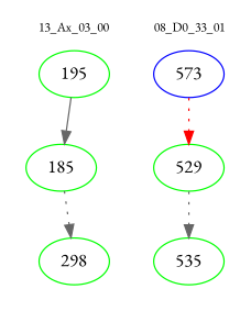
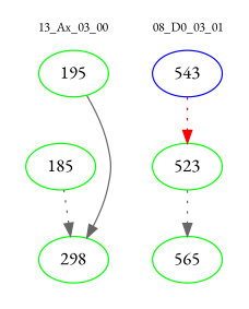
  digraph {
    fontname="EB Garamond"
    node [color=green fontname="EB Garamond"]
    edge [color=gray40 fontname="EB Garamond" style=dotted]
    n1 [label=195]
    n2 [label=185]
    n3 [label=298]
-   n4 [color=blue label=573]
-   n5 [label=529]
-   n6 [label=535]
+   n4 [color=blue label=543]
+   n5 [label=523]
+   n6 [label=565]
    subgraph cluster_1 {
      color=white
      fontsize=10
      label="13_Ax_03_00"
      n1
      n2
      n3
    }
    subgraph cluster_2 {
      color=white
      fontsize=10
-     label="08_D0_33_01"
+     label="08_D0_03_01"
      n4
      n5
      n6
    }
-   n1 -> n2 [style=solid]
+   n1 -> n3 [style=solid]
    n2 -> n3
    n4 -> n5 [color=red]
    n5 -> n6
  }
